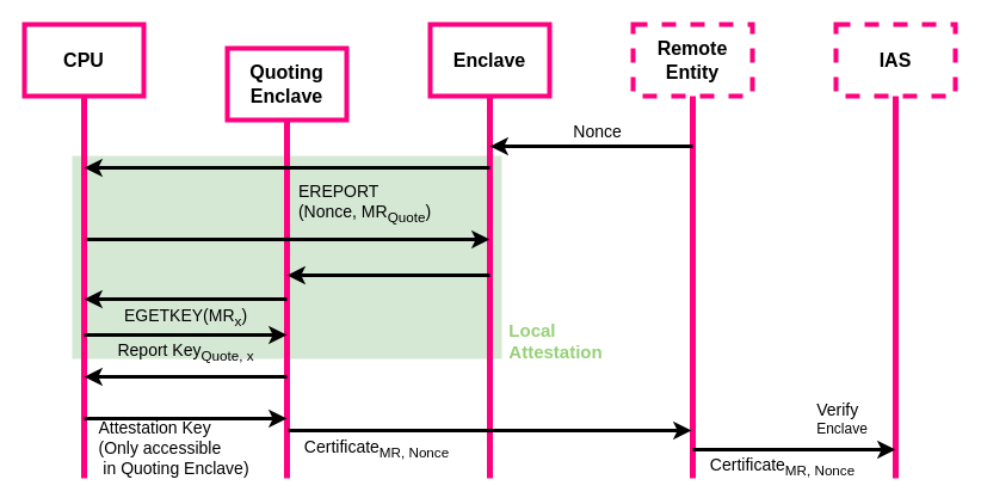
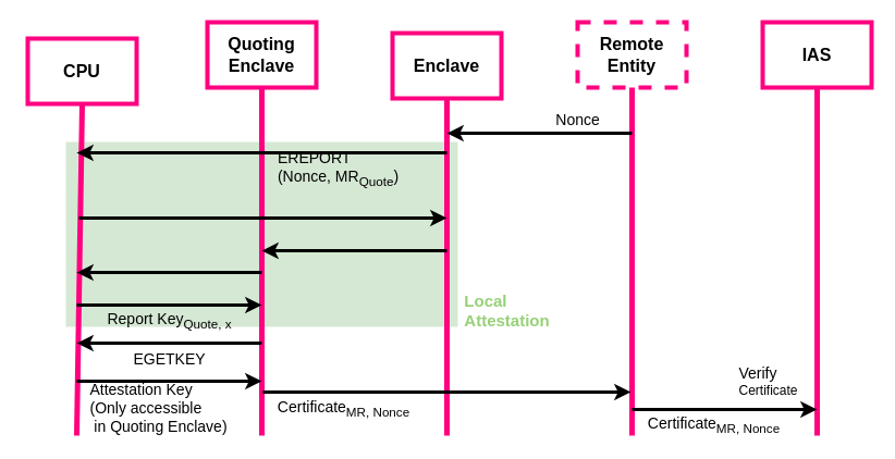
  <mxCell id="0" />
  <mxCell id="1" parent="0" />
  <mxCell id="2" value="" style="rounded=0;whiteSpace=wrap;html=1;strokeColor=none;strokeWidth=4;fillColor=#d5e8d4;" vertex="1" parent="1"><mxGeometry x="60" y="130" width="360" height="170" as="geometry" /></mxCell>
- <mxCell id="3" value="&lt;font style=&quot;font-size: 16px&quot;&gt;&lt;b&gt;CPU&lt;/b&gt;&lt;/font&gt;" style="rounded=0;whiteSpace=wrap;html=1;strokeColor=#FF0080;strokeWidth=4;" vertex="1" parent="1"><mxGeometry x="20" y="20" width="100" height="60" as="geometry" /></mxCell>
+ <mxCell id="3" value="&lt;font style=&quot;font-size: 16px&quot;&gt;&lt;b&gt;CPU&lt;/b&gt;&lt;/font&gt;" style="rounded=0;whiteSpace=wrap;html=1;strokeColor=#FF0080;strokeWidth=4;" vertex="1" parent="1"><mxGeometry x="25" y="35" width="100" height="60" as="geometry" /></mxCell>
  <mxCell id="4" value="" style="endArrow=none;html=1;entryX=0.5;entryY=1;entryDx=0;entryDy=0;strokeColor=#FF0080;strokeWidth=5;" edge="1" parent="1" target="3"><mxGeometry width="50" height="50" relative="1" as="geometry"><mxPoint x="70" y="400" as="sourcePoint" /><mxPoint x="70" y="150" as="targetPoint" /></mxGeometry></mxCell>
- <mxCell id="5" value="&lt;font style=&quot;font-size: 16px&quot;&gt;&lt;b&gt;Quoting&lt;br&gt;Enclave&lt;br&gt;&lt;/b&gt;&lt;/font&gt;" style="rounded=0;whiteSpace=wrap;html=1;strokeColor=#FF0080;strokeWidth=4;" vertex="1" parent="1"><mxGeometry x="190" y="40" width="100" height="60" as="geometry" /></mxCell>
+ <mxCell id="5" value="&lt;font style=&quot;font-size: 16px&quot;&gt;&lt;b&gt;Quoting&lt;br&gt;Enclave&lt;br&gt;&lt;/b&gt;&lt;/font&gt;" style="rounded=0;whiteSpace=wrap;html=1;strokeColor=#FF0080;strokeWidth=4;" vertex="1" parent="1"><mxGeometry x="190" y="20" width="100" height="60" as="geometry" /></mxCell>
  <mxCell id="6" value="" style="endArrow=none;html=1;entryX=0.5;entryY=1;entryDx=0;entryDy=0;strokeColor=#FF0080;strokeWidth=5;" edge="1" parent="1" target="5"><mxGeometry width="50" height="50" relative="1" as="geometry"><mxPoint x="240" y="400" as="sourcePoint" /><mxPoint x="240" y="150" as="targetPoint" /></mxGeometry></mxCell>
- <mxCell id="7" value="&lt;font style=&quot;font-size: 16px&quot;&gt;&lt;b&gt;Enclave&lt;/b&gt;&lt;/font&gt;" style="rounded=0;whiteSpace=wrap;html=1;strokeColor=#FF0080;strokeWidth=4;" vertex="1" parent="1"><mxGeometry x="360" y="20" width="100" height="60" as="geometry" /></mxCell>
+ <mxCell id="7" value="&lt;font style=&quot;font-size: 16px&quot;&gt;&lt;b&gt;Enclave&lt;/b&gt;&lt;/font&gt;" style="rounded=0;whiteSpace=wrap;html=1;strokeColor=#FF0080;strokeWidth=4;" vertex="1" parent="1"><mxGeometry x="360" y="30" width="100" height="60" as="geometry" /></mxCell>
  <mxCell id="8" value="" style="endArrow=none;html=1;entryX=0.5;entryY=1;entryDx=0;entryDy=0;strokeColor=#FF0080;strokeWidth=5;" edge="1" parent="1" target="7"><mxGeometry width="50" height="50" relative="1" as="geometry"><mxPoint x="410" y="400" as="sourcePoint" /><mxPoint x="410" y="150" as="targetPoint" /></mxGeometry></mxCell>
  <mxCell id="9" value="&lt;font style=&quot;font-size: 16px&quot;&gt;&lt;b&gt;Remote&lt;br&gt;Entity&lt;br&gt;&lt;/b&gt;&lt;/font&gt;" style="rounded=0;whiteSpace=wrap;html=1;strokeColor=#FF0080;strokeWidth=4;dashed=1;" vertex="1" parent="1"><mxGeometry x="530" y="20" width="100" height="60" as="geometry" /></mxCell>
  <mxCell id="10" value="" style="endArrow=none;html=1;entryX=0.5;entryY=1;entryDx=0;entryDy=0;strokeColor=#FF0080;strokeWidth=5;" edge="1" parent="1" target="9"><mxGeometry width="50" height="50" relative="1" as="geometry"><mxPoint x="580" y="400" as="sourcePoint" /><mxPoint x="580" y="150" as="targetPoint" /></mxGeometry></mxCell>
- <mxCell id="11" value="&lt;font style=&quot;font-size: 16px&quot;&gt;&lt;b&gt;IAS&lt;br&gt;&lt;/b&gt;&lt;/font&gt;" style="rounded=0;whiteSpace=wrap;html=1;strokeColor=#FF0080;strokeWidth=4;dashed=1;" vertex="1" parent="1"><mxGeometry x="700" y="20" width="100" height="60" as="geometry" /></mxCell>
+ <mxCell id="11" value="&lt;font style=&quot;font-size: 16px&quot;&gt;&lt;b&gt;IAS&lt;br&gt;&lt;/b&gt;&lt;/font&gt;" style="rounded=0;whiteSpace=wrap;html=1;strokeColor=#FF0080;strokeWidth=4;" vertex="1" parent="1"><mxGeometry x="700" y="20" width="100" height="60" as="geometry" /></mxCell>
  <mxCell id="12" value="" style="endArrow=none;html=1;entryX=0.5;entryY=1;entryDx=0;entryDy=0;strokeColor=#FF0080;strokeWidth=5;" edge="1" parent="1" target="11"><mxGeometry width="50" height="50" relative="1" as="geometry"><mxPoint x="750" y="400" as="sourcePoint" /><mxPoint x="750" y="150" as="targetPoint" /></mxGeometry></mxCell>
  <mxCell id="13" value="" style="endArrow=classic;html=1;strokeColor=#000000;strokeWidth=3;" edge="1" parent="1"><mxGeometry width="50" height="50" relative="1" as="geometry"><mxPoint x="580" y="122" as="sourcePoint" /><mxPoint x="410" y="122" as="targetPoint" /></mxGeometry></mxCell>
- <mxCell id="14" value="&lt;font style=&quot;font-size: 14px&quot;&gt;Nonce&lt;/font&gt;" style="text;html=1;align=center;verticalAlign=middle;resizable=0;points=[];autosize=1;" vertex="1" parent="1"><mxGeometry x="470" y="100" width="60" height="20" as="geometry" /></mxCell>
+ <mxCell id="14" value="&lt;font style=&quot;font-size: 14px&quot;&gt;Nonce&lt;/font&gt;" style="text;html=1;align=center;verticalAlign=middle;resizable=0;points=[];autosize=1;" vertex="1" parent="1"><mxGeometry x="500" y="100" width="60" height="20" as="geometry" /></mxCell>
  <mxCell id="15" value="" style="endArrow=classic;html=1;strokeColor=#000000;strokeWidth=3;" edge="1" parent="1"><mxGeometry width="50" height="50" relative="1" as="geometry"><mxPoint x="410" y="140" as="sourcePoint" /><mxPoint x="70" y="140" as="targetPoint" /></mxGeometry></mxCell>
- <mxCell id="16" value="&lt;div style=&quot;text-align: left&quot;&gt;&lt;span style=&quot;font-size: 14px&quot;&gt;EREPORT&lt;/span&gt;&lt;/div&gt;&lt;font style=&quot;font-size: 14px&quot;&gt;&lt;div style=&quot;text-align: left&quot;&gt;&lt;span&gt;(Nonce, MR&lt;/span&gt;&lt;sub&gt;Quote&lt;/sub&gt;&lt;span&gt;)&lt;/span&gt;&lt;/div&gt;&lt;/font&gt;" style="text;html=1;align=center;verticalAlign=middle;resizable=0;points=[];autosize=1;" vertex="1" parent="1"><mxGeometry x="240" y="150" width="130" height="40" as="geometry" /></mxCell>
+ <mxCell id="16" value="&lt;div style=&quot;text-align: left&quot;&gt;&lt;span style=&quot;font-size: 14px&quot;&gt;EREPORT&lt;/span&gt;&lt;/div&gt;&lt;font style=&quot;font-size: 14px&quot;&gt;&lt;div style=&quot;text-align: left&quot;&gt;&lt;span&gt;(Nonce, MR&lt;/span&gt;&lt;sub&gt;Quote&lt;/sub&gt;&lt;span&gt;)&lt;/span&gt;&lt;/div&gt;&lt;/font&gt;" style="text;html=1;align=center;verticalAlign=middle;resizable=0;points=[];autosize=1;" vertex="1" parent="1"><mxGeometry x="245" y="135" width="130" height="40" as="geometry" /></mxCell>
  <mxCell id="17" value="" style="endArrow=classic;html=1;strokeColor=#000000;strokeWidth=3;" edge="1" parent="1"><mxGeometry width="50" height="50" relative="1" as="geometry"><mxPoint x="72" y="200" as="sourcePoint" /><mxPoint x="410" y="200" as="targetPoint" /></mxGeometry></mxCell>
  <mxCell id="18" value="" style="endArrow=classic;html=1;strokeColor=#000000;strokeWidth=3;" edge="1" parent="1"><mxGeometry width="50" height="50" relative="1" as="geometry"><mxPoint x="410" y="230" as="sourcePoint" /><mxPoint x="240" y="230" as="targetPoint" /></mxGeometry></mxCell>
  <mxCell id="19" value="" style="endArrow=classic;html=1;strokeColor=#000000;strokeWidth=3;" edge="1" parent="1"><mxGeometry width="50" height="50" relative="1" as="geometry"><mxPoint x="240" y="250" as="sourcePoint" /><mxPoint x="70" y="250" as="targetPoint" /></mxGeometry></mxCell>
- <mxCell id="20" value="&lt;span style=&quot;font-size: 14px&quot;&gt;EGETKEY(MR&lt;sub&gt;x&lt;/sub&gt;)&lt;/span&gt;" style="text;html=1;align=center;verticalAlign=middle;resizable=0;points=[];autosize=1;" vertex="1" parent="1"><mxGeometry x="95" y="255" width="120" height="20" as="geometry" /></mxCell>
  <mxCell id="21" value="" style="endArrow=classic;html=1;strokeColor=#000000;strokeWidth=3;" edge="1" parent="1"><mxGeometry width="50" height="50" relative="1" as="geometry"><mxPoint x="70" y="280" as="sourcePoint" /><mxPoint x="240" y="280" as="targetPoint" /></mxGeometry></mxCell>
  <mxCell id="22" value="&lt;span style=&quot;font-size: 14px&quot;&gt;Report Key&lt;sub&gt;Quote, x&lt;/sub&gt;&lt;/span&gt;" style="text;html=1;align=center;verticalAlign=middle;resizable=0;points=[];autosize=1;" vertex="1" parent="1"><mxGeometry x="90" y="284" width="130" height="20" as="geometry" /></mxCell>
+ <mxCell id="23" value="&lt;span style=&quot;font-size: 14px&quot;&gt;EGETKEY&lt;/span&gt;" style="text;html=1;align=center;verticalAlign=middle;resizable=0;points=[];autosize=1;" vertex="1" parent="1"><mxGeometry x="115" y="320" width="80" height="20" as="geometry" /></mxCell>
  <mxCell id="24" value="" style="endArrow=classic;html=1;strokeColor=#000000;strokeWidth=3;" edge="1" parent="1"><mxGeometry width="50" height="50" relative="1" as="geometry"><mxPoint x="240" y="315" as="sourcePoint" /><mxPoint x="70" y="315" as="targetPoint" /></mxGeometry></mxCell>
  <mxCell id="25" value="" style="endArrow=classic;html=1;strokeColor=#000000;strokeWidth=3;" edge="1" parent="1"><mxGeometry width="50" height="50" relative="1" as="geometry"><mxPoint x="70" y="350" as="sourcePoint" /><mxPoint x="240" y="350" as="targetPoint" /></mxGeometry></mxCell>
  <mxCell id="26" value="&lt;div style=&quot;text-align: left&quot;&gt;&lt;span style=&quot;font-size: 14px&quot;&gt;Attestation Key&lt;/span&gt;&lt;/div&gt;&lt;span style=&quot;font-size: 14px&quot;&gt;&lt;div style=&quot;text-align: left&quot;&gt;&lt;span&gt;(Only accessible&lt;/span&gt;&lt;/div&gt;&lt;div style=&quot;text-align: left&quot;&gt;&lt;span&gt;&amp;nbsp;in Quoting Enclave)&lt;/span&gt;&lt;/div&gt;&lt;/span&gt;" style="text;html=1;align=center;verticalAlign=middle;resizable=0;points=[];autosize=1;" vertex="1" parent="1"><mxGeometry x="75" y="350" width="140" height="50" as="geometry" /></mxCell>
  <mxCell id="27" value="" style="endArrow=classic;html=1;strokeColor=#000000;strokeWidth=3;" edge="1" parent="1"><mxGeometry width="50" height="50" relative="1" as="geometry"><mxPoint x="241" y="360" as="sourcePoint" /><mxPoint x="579" y="360" as="targetPoint" /></mxGeometry></mxCell>
  <mxCell id="28" value="&lt;span style=&quot;font-size: 14px&quot;&gt;Certificate&lt;sub&gt;MR, Nonce&lt;/sub&gt;&lt;/span&gt;" style="text;html=1;align=center;verticalAlign=middle;resizable=0;points=[];autosize=1;" vertex="1" parent="1"><mxGeometry x="245" y="365" width="140" height="20" as="geometry" /></mxCell>
  <mxCell id="29" value="" style="endArrow=classic;html=1;strokeColor=#000000;strokeWidth=3;" edge="1" parent="1"><mxGeometry width="50" height="50" relative="1" as="geometry"><mxPoint x="580" y="376" as="sourcePoint" /><mxPoint x="750" y="376" as="targetPoint" /></mxGeometry></mxCell>
- <mxCell id="30" value="&lt;div style=&quot;text-align: left&quot;&gt;&lt;span style=&quot;font-size: 14px&quot;&gt;Verify&lt;/span&gt;&lt;/div&gt;&lt;div style=&quot;text-align: left&quot;&gt;&lt;span&gt;Enclave&lt;/span&gt;&lt;/div&gt;" style="text;html=1;align=center;verticalAlign=middle;resizable=0;points=[];autosize=1;" vertex="1" parent="1"><mxGeometry x="670" y="335" width="70" height="30" as="geometry" /></mxCell>
+ <mxCell id="30" value="&lt;div style=&quot;text-align: left&quot;&gt;&lt;span style=&quot;font-size: 14px&quot;&gt;Verify&lt;/span&gt;&lt;/div&gt;&lt;div style=&quot;text-align: left&quot;&gt;&lt;span&gt;Certificate&lt;/span&gt;&lt;/div&gt;" style="text;html=1;align=center;verticalAlign=middle;resizable=0;points=[];autosize=1;" vertex="1" parent="1"><mxGeometry x="670" y="335" width="70" height="30" as="geometry" /></mxCell>
  <mxCell id="31" value="&lt;span style=&quot;font-size: 14px&quot;&gt;Certificate&lt;sub&gt;MR, Nonce&lt;/sub&gt;&lt;/span&gt;" style="text;html=1;align=center;verticalAlign=middle;resizable=0;points=[];autosize=1;" vertex="1" parent="1"><mxGeometry x="585" y="380" width="140" height="20" as="geometry" /></mxCell>
  <mxCell id="32" value="&lt;div style=&quot;text-align: left ; font-size: 15px&quot;&gt;&lt;font color=&quot;#97d077&quot; style=&quot;font-size: 15px&quot;&gt;&lt;b&gt;Local&amp;nbsp;&lt;/b&gt;&lt;/font&gt;&lt;/div&gt;&lt;div style=&quot;text-align: left ; font-size: 15px&quot;&gt;&lt;font color=&quot;#97d077&quot; style=&quot;font-size: 15px&quot;&gt;&lt;b&gt;Attestation&lt;/b&gt;&lt;/font&gt;&lt;/div&gt;" style="text;html=1;align=center;verticalAlign=middle;resizable=0;points=[];autosize=1;" vertex="1" parent="1"><mxGeometry x="420" y="270" width="90" height="30" as="geometry" /></mxCell>
